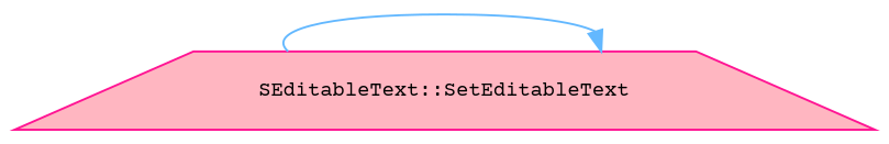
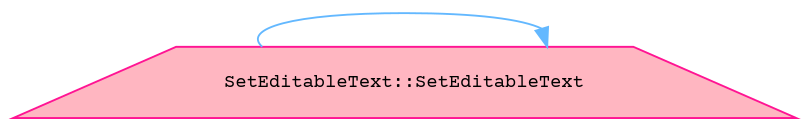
  digraph {
    rankdir=LR
    fontname="Courier Prime"
-   n1 [color=deeppink fillcolor=lightpink fontcolor=black fontname="Courier Prime" fontsize=10 height=0.2 label="SEditableText::SetEditableText" shape=trapezium style=filled width=0.4]
+   n1 [color=deeppink fillcolor=lightpink fontcolor=black fontname="Courier Prime" fontsize=10 height=0.2 label="SetEditableText::SetEditableText" shape=trapezium style=filled width=0.4]
    n1 -> n1 [color=steelblue1 fontname="Courier Prime" fontsize=10 labelfontname=Helvetica labelfontsize=10 style=solid]
  }
